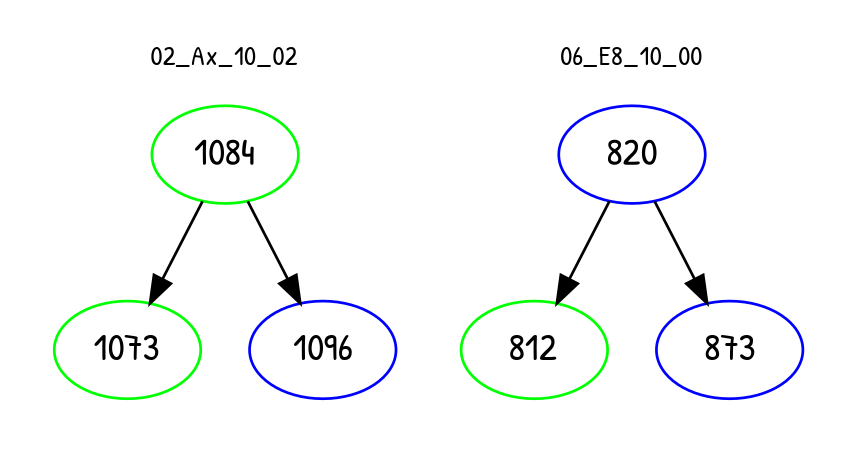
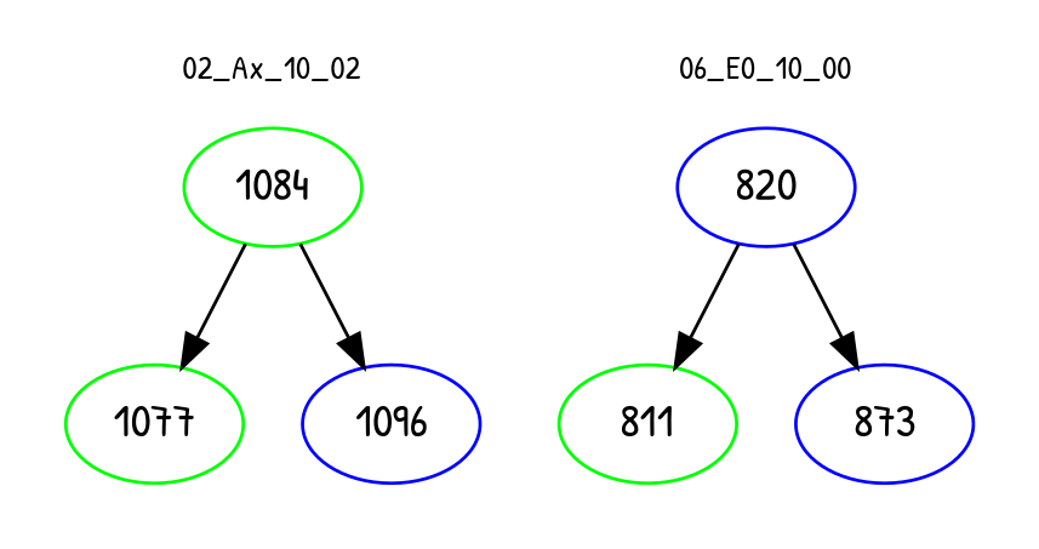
  digraph {
    fontname="Patrick Hand"
    node [color=green fontname="Patrick Hand"]
    edge [color=black fontname="Patrick Hand"]
    n1 [label=1084]
-   n2 [label=1073]
+   n2 [label=1077]
    n3 [color=blue label=1096]
    n4 [color=blue label=820]
-   n5 [label=812]
+   n5 [label=811]
    n6 [color=blue label=873]
    subgraph cluster_1 {
      color=white
      fontsize=10
      label="02_Ax_10_02"
      n1
      n2
      n3
    }
    subgraph cluster_2 {
      color=white
      fontsize=10
-     label="06_E8_10_00"
+     label="06_E0_10_00"
      n4
      n5
      n6
    }
    n1 -> n2
    n1 -> n3
    n4 -> n5
    n4 -> n6
  }
